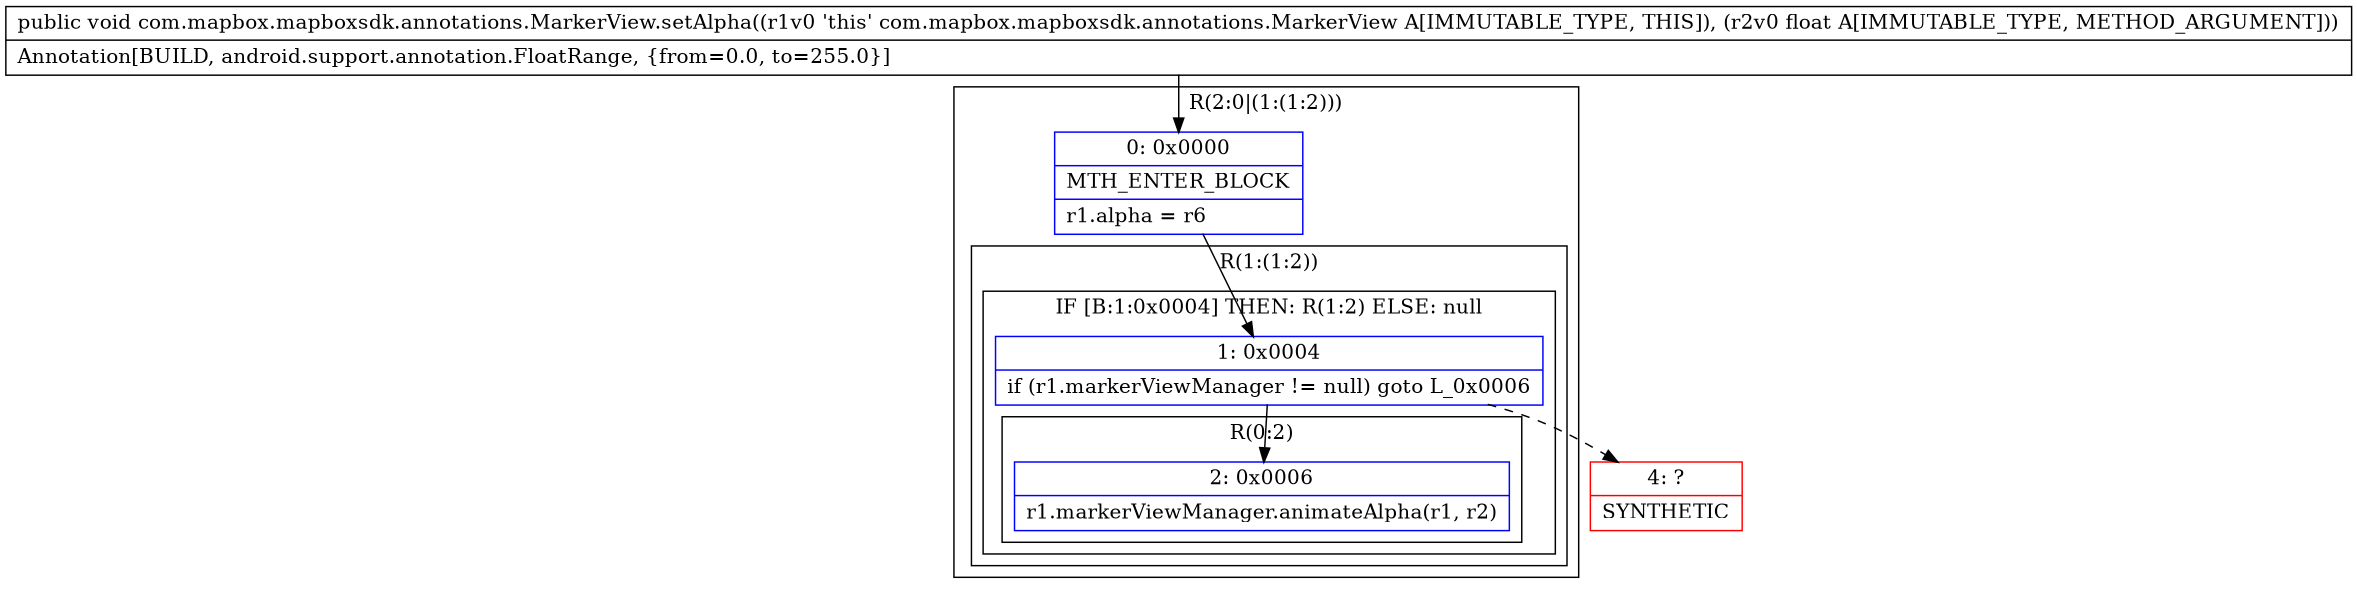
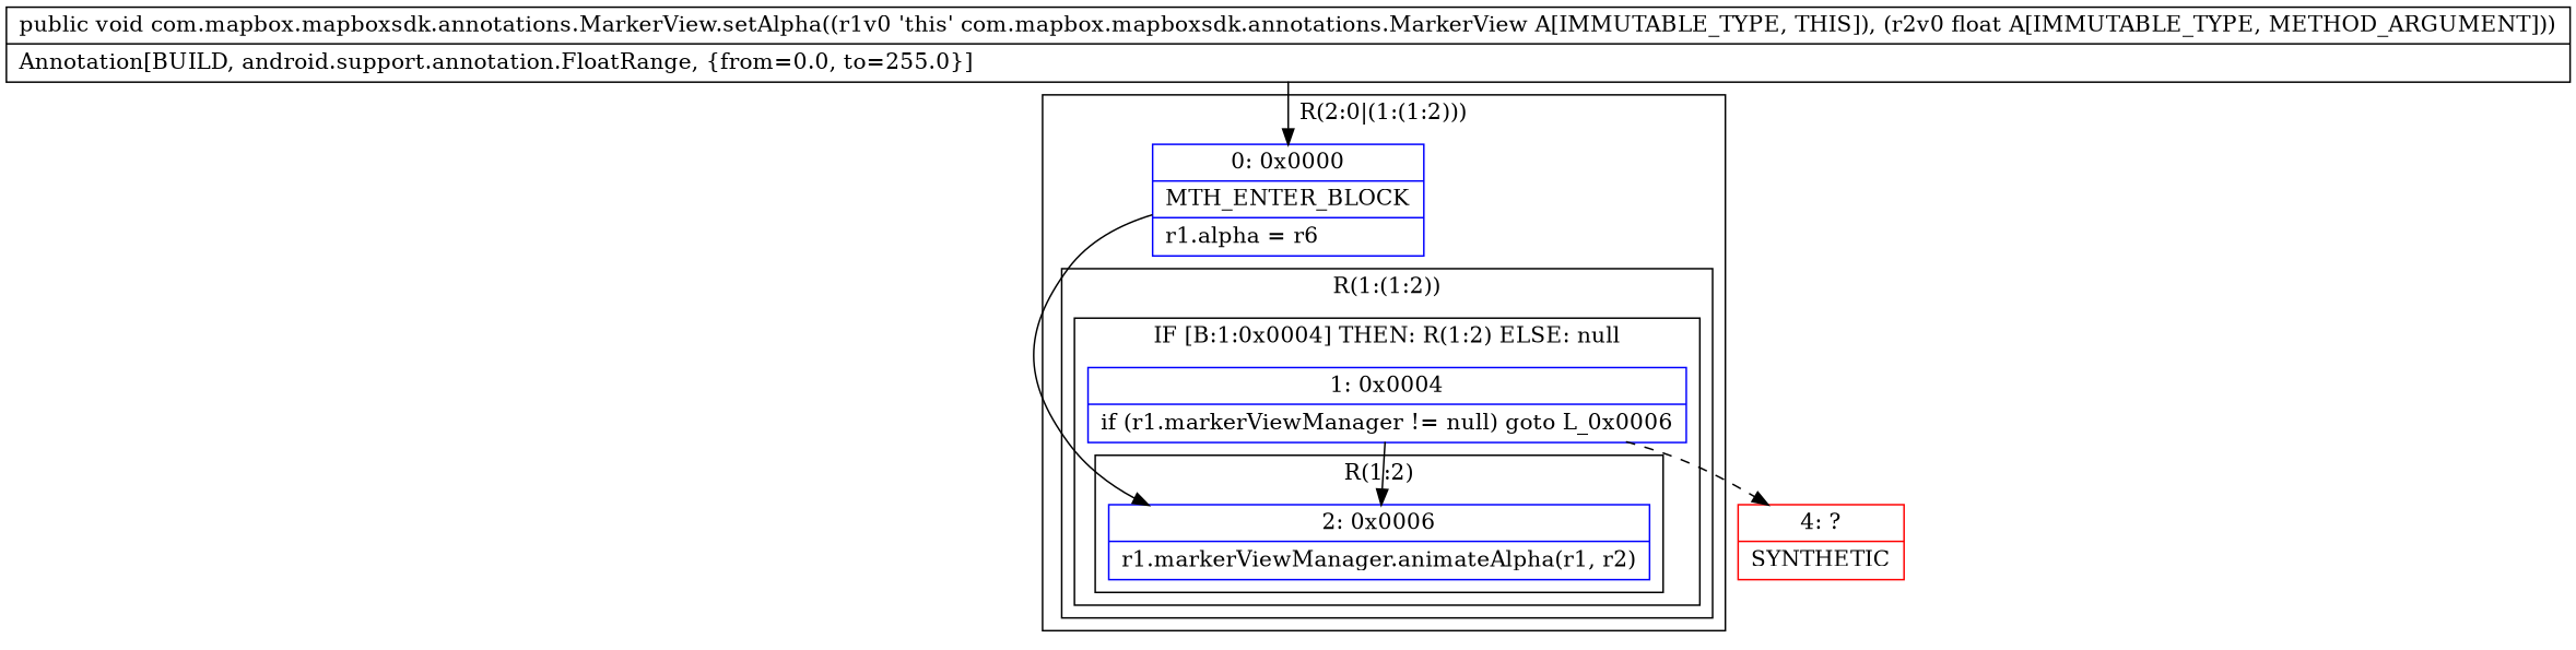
  digraph {
    node [color=blue shape=record]
    n1 [label="{2\:\ 0x0006|r1.markerViewManager.animateAlpha(r1, r2)\l}"]
    n2 [label="{1\:\ 0x0004|if (r1.markerViewManager != null) goto L_0x0006\l}"]
    n3 [label="{0\:\ 0x0000|MTH_ENTER_BLOCK\l|r1.alpha = r6\l}"]
    n4 [color=red label="{4\:\ ?|SYNTHETIC\l}"]
    n5 [label="{public void com.mapbox.mapboxsdk.annotations.MarkerView.setAlpha((r1v0 'this' com.mapbox.mapboxsdk.annotations.MarkerView A[IMMUTABLE_TYPE, THIS]), (r2v0 float A[IMMUTABLE_TYPE, METHOD_ARGUMENT]))  | Annotation[BUILD, android.support.annotation.FloatRange, \{from=0.0, to=255.0\}]\l}" color=""]
    subgraph cluster_1 {
      label="R(2:0|(1:(1:2)))"
      n3
      subgraph cluster_2 {
        label="R(1:(1:2))"
        subgraph cluster_3 {
          label="IF [B:1:0x0004] THEN: R(1:2) ELSE: null"
          n2
          subgraph cluster_4 {
-           label="R(0:2)"
+           label="R(1:2)"
            n1
          }
        }
      }
    }
    n2 -> n1
    n2 -> n4 [style=dashed]
-   n3 -> n2
+   n3 -> n1
    n5 -> n3
  }
